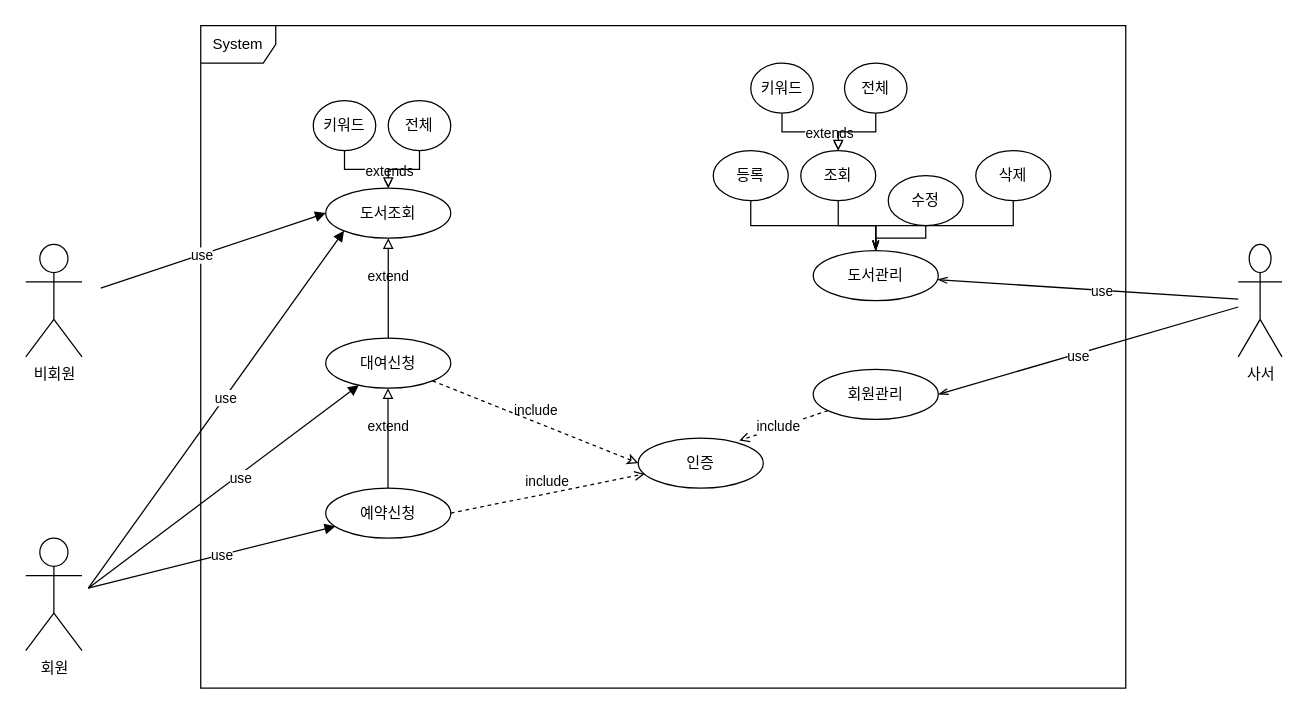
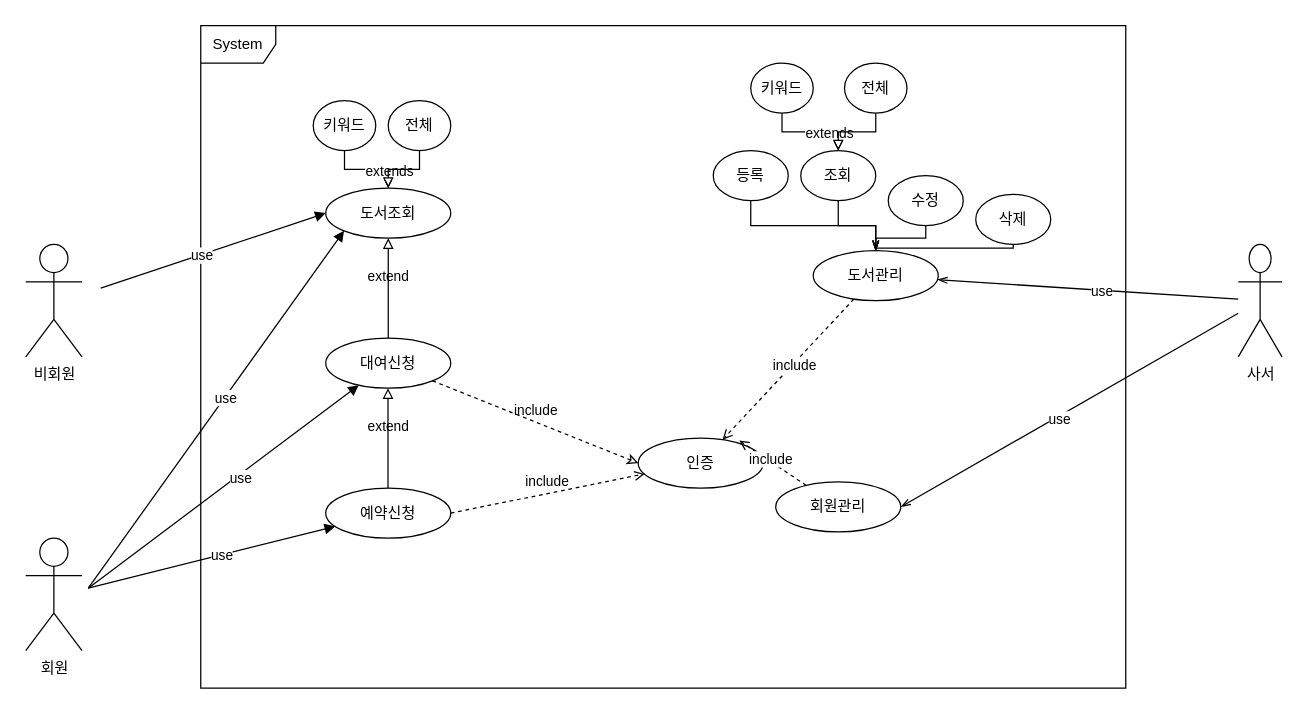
  <mxCell id="0" />
  <mxCell id="1" parent="0" />
  <mxCell id="2" value="System" style="shape=umlFrame;whiteSpace=wrap;html=1;" parent="1" vertex="1"><mxGeometry x="160" y="20" width="740" height="530" as="geometry" /></mxCell>
  <mxCell id="3" value="비회원" style="shape=umlActor;verticalLabelPosition=bottom;verticalAlign=top;html=1;" parent="1" vertex="1"><mxGeometry x="20" y="195" width="45" height="90" as="geometry" /></mxCell>
  <mxCell id="4" value="회원" style="shape=umlActor;verticalLabelPosition=bottom;verticalAlign=top;html=1;" parent="1" vertex="1"><mxGeometry x="20" y="430" width="45" height="90" as="geometry" /></mxCell>
  <mxCell id="5" style="edgeStyle=none;rounded=0;orthogonalLoop=1;jettySize=auto;html=1;endArrow=openThin;endFill=0;" parent="1" source="9" target="28" edge="1"><mxGeometry relative="1" as="geometry" /></mxCell>
  <mxCell id="6" value="use" style="edgeLabel;html=1;align=center;verticalAlign=middle;resizable=0;points=[];" parent="5" vertex="1" connectable="0"><mxGeometry x="-0.085" y="1" relative="1" as="geometry"><mxPoint as="offset" /></mxGeometry></mxCell>
  <mxCell id="7" style="rounded=0;orthogonalLoop=1;jettySize=auto;elbow=vertical;html=1;entryX=1;entryY=0.5;entryDx=0;entryDy=0;endArrow=openThin;endFill=0;" parent="1" source="9" target="31" edge="1"><mxGeometry relative="1" as="geometry" /></mxCell>
  <mxCell id="8" value="use" style="edgeLabel;html=1;align=center;verticalAlign=middle;resizable=0;points=[];" parent="7" vertex="1" connectable="0"><mxGeometry x="0.072" y="2" relative="1" as="geometry"><mxPoint as="offset" /></mxGeometry></mxCell>
  <mxCell id="9" value="사서" style="shape=umlActor;verticalLabelPosition=bottom;verticalAlign=top;html=1;" parent="1" vertex="1"><mxGeometry x="990" y="195" width="35" height="90" as="geometry" /></mxCell>
  <mxCell id="10" value="도서조회" style="ellipse;whiteSpace=wrap;html=1;" parent="1" vertex="1"><mxGeometry x="260" y="150" width="100" height="40" as="geometry" /></mxCell>
  <mxCell id="11" value="대여신청" style="ellipse;whiteSpace=wrap;html=1;" parent="1" vertex="1"><mxGeometry x="260" y="270" width="100" height="40" as="geometry" /></mxCell>
  <mxCell id="12" value="예약신청" style="ellipse;whiteSpace=wrap;html=1;" parent="1" vertex="1"><mxGeometry x="260" y="390" width="100" height="40" as="geometry" /></mxCell>
  <mxCell id="13" value="" style="html=1;verticalAlign=bottom;endArrow=block;rounded=0;entryX=0;entryY=0.5;entryDx=0;entryDy=0;" parent="1" target="10" edge="1"><mxGeometry width="80" relative="1" as="geometry"><mxPoint x="80" y="230" as="sourcePoint" /><mxPoint x="160" y="230" as="targetPoint" /></mxGeometry></mxCell>
  <mxCell id="14" value="use" style="edgeLabel;html=1;align=center;verticalAlign=middle;resizable=0;points=[];" parent="13" vertex="1" connectable="0"><mxGeometry x="-0.106" relative="1" as="geometry"><mxPoint as="offset" /></mxGeometry></mxCell>
  <mxCell id="15" value="" style="html=1;verticalAlign=bottom;endArrow=block;rounded=0;entryX=0;entryY=1;entryDx=0;entryDy=0;" parent="1" target="10" edge="1"><mxGeometry width="80" relative="1" as="geometry"><mxPoint x="70" y="470" as="sourcePoint" /><mxPoint x="253.119" y="414.995" as="targetPoint" /></mxGeometry></mxCell>
  <mxCell id="16" value="use" style="edgeLabel;html=1;align=center;verticalAlign=middle;resizable=0;points=[];" parent="15" vertex="1" connectable="0"><mxGeometry x="0.07" relative="1" as="geometry"><mxPoint as="offset" /></mxGeometry></mxCell>
  <mxCell id="17" value="extend" style="html=1;verticalAlign=bottom;labelBackgroundColor=none;endArrow=block;endFill=0;rounded=0;entryX=0.5;entryY=1;entryDx=0;entryDy=0;" parent="1" source="11" target="10" edge="1"><mxGeometry width="160" relative="1" as="geometry"><mxPoint x="420" y="239.5" as="sourcePoint" /><mxPoint x="580" y="239.5" as="targetPoint" /></mxGeometry></mxCell>
  <mxCell id="18" value="extend" style="html=1;verticalAlign=bottom;labelBackgroundColor=none;endArrow=block;endFill=0;rounded=0;entryX=0.5;entryY=1;entryDx=0;entryDy=0;" parent="1" edge="1"><mxGeometry width="160" relative="1" as="geometry"><mxPoint x="309.8" y="390" as="sourcePoint" /><mxPoint x="309.8" y="310" as="targetPoint" /></mxGeometry></mxCell>
  <mxCell id="19" value="" style="html=1;verticalAlign=bottom;endArrow=block;rounded=0;" parent="1" target="11" edge="1"><mxGeometry width="80" relative="1" as="geometry"><mxPoint x="70" y="470" as="sourcePoint" /><mxPoint x="284.746" y="194.183" as="targetPoint" /></mxGeometry></mxCell>
  <mxCell id="20" value="use" style="edgeLabel;html=1;align=center;verticalAlign=middle;resizable=0;points=[];" parent="19" vertex="1" connectable="0"><mxGeometry x="0.108" y="-2" relative="1" as="geometry"><mxPoint as="offset" /></mxGeometry></mxCell>
  <mxCell id="21" value="" style="html=1;verticalAlign=bottom;endArrow=block;rounded=0;" parent="1" target="12" edge="1"><mxGeometry width="80" relative="1" as="geometry"><mxPoint x="70" y="470" as="sourcePoint" /><mxPoint x="294.746" y="204.183" as="targetPoint" /></mxGeometry></mxCell>
  <mxCell id="22" value="use" style="edgeLabel;html=1;align=center;verticalAlign=middle;resizable=0;points=[];" parent="21" vertex="1" connectable="0"><mxGeometry x="0.077" relative="1" as="geometry"><mxPoint as="offset" /></mxGeometry></mxCell>
  <mxCell id="23" value="인증" style="ellipse;whiteSpace=wrap;html=1;" parent="1" vertex="1"><mxGeometry x="510" y="350" width="100" height="40" as="geometry" /></mxCell>
  <mxCell id="24" value="include" style="html=1;verticalAlign=bottom;labelBackgroundColor=none;endArrow=classic;endFill=0;dashed=1;rounded=0;entryX=0;entryY=0.5;entryDx=0;entryDy=0;" parent="1" source="11" target="23" edge="1"><mxGeometry width="160" relative="1" as="geometry"><mxPoint x="319.8" y="400" as="sourcePoint" /><mxPoint x="319.8" y="320" as="targetPoint" /></mxGeometry></mxCell>
  <mxCell id="25" value="include" style="html=1;verticalAlign=bottom;labelBackgroundColor=none;endArrow=open;endFill=0;dashed=1;rounded=0;exitX=1;exitY=0.5;exitDx=0;exitDy=0;entryX=0.051;entryY=0.716;entryDx=0;entryDy=0;entryPerimeter=0;" parent="1" source="12" target="23" edge="1"><mxGeometry width="160" relative="1" as="geometry"><mxPoint x="355.355" y="314.142" as="sourcePoint" /><mxPoint x="510" y="370" as="targetPoint" /></mxGeometry></mxCell>
+ <mxCell id="26" style="edgeStyle=none;rounded=0;orthogonalLoop=1;jettySize=auto;html=1;dashed=1;endArrow=open;endFill=0;elbow=vertical;" parent="1" source="28" target="23" edge="1"><mxGeometry relative="1" as="geometry"><mxPoint x="550" y="230" as="targetPoint" /></mxGeometry></mxCell>
+ <mxCell id="27" value="include" style="edgeLabel;html=1;align=center;verticalAlign=middle;resizable=0;points=[];" parent="26" vertex="1" connectable="0"><mxGeometry x="-0.075" y="1" relative="1" as="geometry"><mxPoint as="offset" /></mxGeometry></mxCell>
  <mxCell id="28" value="도서관리" style="ellipse;whiteSpace=wrap;html=1;" parent="1" vertex="1"><mxGeometry x="650" y="200" width="100" height="40" as="geometry" /></mxCell>
  <mxCell id="29" style="edgeStyle=none;rounded=0;orthogonalLoop=1;jettySize=auto;html=1;entryX=0.808;entryY=0.05;entryDx=0;entryDy=0;entryPerimeter=0;dashed=1;endArrow=open;endFill=0;elbow=vertical;" parent="1" source="31" target="23" edge="1"><mxGeometry relative="1" as="geometry" /></mxCell>
  <mxCell id="30" value="include" style="edgeLabel;html=1;align=center;verticalAlign=middle;resizable=0;points=[];" parent="29" vertex="1" connectable="0"><mxGeometry x="0.126" y="-1" relative="1" as="geometry"><mxPoint as="offset" /></mxGeometry></mxCell>
- <mxCell id="31" value="회원관리" style="ellipse;whiteSpace=wrap;html=1;" parent="1" vertex="1"><mxGeometry x="650" y="295" width="100" height="40" as="geometry" /></mxCell>
+ <mxCell id="31" value="회원관리" style="ellipse;whiteSpace=wrap;html=1;" parent="1" vertex="1"><mxGeometry x="620" y="385" width="100" height="40" as="geometry" /></mxCell>
  <mxCell id="32" style="rounded=0;orthogonalLoop=1;jettySize=auto;html=1;endArrow=openThin;endFill=0;edgeStyle=elbowEdgeStyle;elbow=vertical;" parent="1" source="33" edge="1"><mxGeometry relative="1" as="geometry"><mxPoint x="700" y="200" as="targetPoint" /></mxGeometry></mxCell>
  <mxCell id="33" value="등록" style="ellipse;whiteSpace=wrap;html=1;" parent="1" vertex="1"><mxGeometry x="570" y="120" width="60" height="40" as="geometry" /></mxCell>
  <mxCell id="34" style="edgeStyle=elbowEdgeStyle;rounded=0;orthogonalLoop=1;jettySize=auto;html=1;endArrow=openThin;endFill=0;elbow=vertical;" parent="1" source="35" target="28" edge="1"><mxGeometry relative="1" as="geometry" /></mxCell>
  <mxCell id="35" value="조회&lt;span style=&quot;color: rgba(0 , 0 , 0 , 0) ; font-family: monospace ; font-size: 0px&quot;&gt;%3CmxGraphModel%3E%3Croot%3E%3CmxCell%20id%3D%220%22%2F%3E%3CmxCell%20id%3D%221%22%20parent%3D%220%22%2F%3E%3CmxCell%20id%3D%222%22%20value%3D%22%EB%93%B1%EB%A1%9D%22%20style%3D%22ellipse%3BwhiteSpace%3Dwrap%3Bhtml%3D1%3B%22%20vertex%3D%221%22%20parent%3D%221%22%3E%3CmxGeometry%20x%3D%22600%22%20y%3D%22150%22%20width%3D%2260%22%20height%3D%2240%22%20as%3D%22geometry%22%2F%3E%3C%2FmxCell%3E%3C%2Froot%3E%3C%2FmxGraphModel%3E&lt;/span&gt;" style="ellipse;whiteSpace=wrap;html=1;" parent="1" vertex="1"><mxGeometry x="640" y="120" width="60" height="40" as="geometry" /></mxCell>
  <mxCell id="36" style="edgeStyle=elbowEdgeStyle;rounded=0;orthogonalLoop=1;jettySize=auto;html=1;endArrow=openThin;endFill=0;elbow=vertical;" parent="1" source="37" edge="1"><mxGeometry relative="1" as="geometry"><mxPoint x="700" y="200" as="targetPoint" /></mxGeometry></mxCell>
  <mxCell id="37" value="수정" style="ellipse;whiteSpace=wrap;html=1;" parent="1" vertex="1"><mxGeometry x="710" y="140" width="60" height="40" as="geometry" /></mxCell>
  <mxCell id="38" style="edgeStyle=elbowEdgeStyle;rounded=0;orthogonalLoop=1;jettySize=auto;html=1;endArrow=openThin;endFill=0;entryX=0.5;entryY=0;entryDx=0;entryDy=0;elbow=vertical;" parent="1" source="39" target="28" edge="1"><mxGeometry relative="1" as="geometry"><mxPoint x="730" y="200" as="targetPoint" /></mxGeometry></mxCell>
- <mxCell id="39" value="삭제" style="ellipse;whiteSpace=wrap;html=1;" parent="1" vertex="1"><mxGeometry x="780" y="120" width="60" height="40" as="geometry" /></mxCell>
+ <mxCell id="39" value="삭제" style="ellipse;whiteSpace=wrap;html=1;" parent="1" vertex="1"><mxGeometry x="780" y="155" width="60" height="40" as="geometry" /></mxCell>
  <mxCell id="40" style="edgeStyle=elbowEdgeStyle;rounded=0;orthogonalLoop=1;jettySize=auto;elbow=vertical;html=1;endArrow=block;endFill=0;" parent="1" source="42" target="35" edge="1"><mxGeometry relative="1" as="geometry" /></mxCell>
  <mxCell id="41" value="extends" style="edgeLabel;html=1;align=center;verticalAlign=middle;resizable=0;points=[];" parent="40" vertex="1" connectable="0"><mxGeometry x="0.392" relative="1" as="geometry"><mxPoint as="offset" /></mxGeometry></mxCell>
  <mxCell id="42" value="키워드" style="ellipse;whiteSpace=wrap;html=1;" parent="1" vertex="1"><mxGeometry x="600" y="50" width="50" height="40" as="geometry" /></mxCell>
  <mxCell id="43" style="edgeStyle=elbowEdgeStyle;rounded=0;orthogonalLoop=1;jettySize=auto;elbow=vertical;html=1;endArrow=block;endFill=0;" parent="1" source="44" edge="1"><mxGeometry relative="1" as="geometry"><mxPoint x="670" y="120" as="targetPoint" /></mxGeometry></mxCell>
  <mxCell id="44" value="전체" style="ellipse;whiteSpace=wrap;html=1;" parent="1" vertex="1"><mxGeometry x="675" y="50" width="50" height="40" as="geometry" /></mxCell>
  <mxCell id="45" style="edgeStyle=elbowEdgeStyle;rounded=0;orthogonalLoop=1;jettySize=auto;html=1;endArrow=block;endFill=0;elbow=vertical;" parent="1" source="47" target="10" edge="1"><mxGeometry relative="1" as="geometry" /></mxCell>
  <mxCell id="46" value="extends" style="edgeLabel;html=1;align=center;verticalAlign=middle;resizable=0;points=[];" parent="45" vertex="1" connectable="0"><mxGeometry x="0.159" y="-1" relative="1" as="geometry"><mxPoint x="12" as="offset" /></mxGeometry></mxCell>
  <mxCell id="47" value="키워드" style="ellipse;whiteSpace=wrap;html=1;" parent="1" vertex="1"><mxGeometry x="250" y="80" width="50" height="40" as="geometry" /></mxCell>
  <mxCell id="48" style="edgeStyle=elbowEdgeStyle;rounded=0;orthogonalLoop=1;jettySize=auto;elbow=vertical;html=1;endArrow=block;endFill=0;" parent="1" source="49" edge="1"><mxGeometry relative="1" as="geometry"><mxPoint x="310" y="150" as="targetPoint" /></mxGeometry></mxCell>
  <mxCell id="49" value="전체" style="ellipse;whiteSpace=wrap;html=1;" parent="1" vertex="1"><mxGeometry x="310" y="80" width="50" height="40" as="geometry" /></mxCell>
